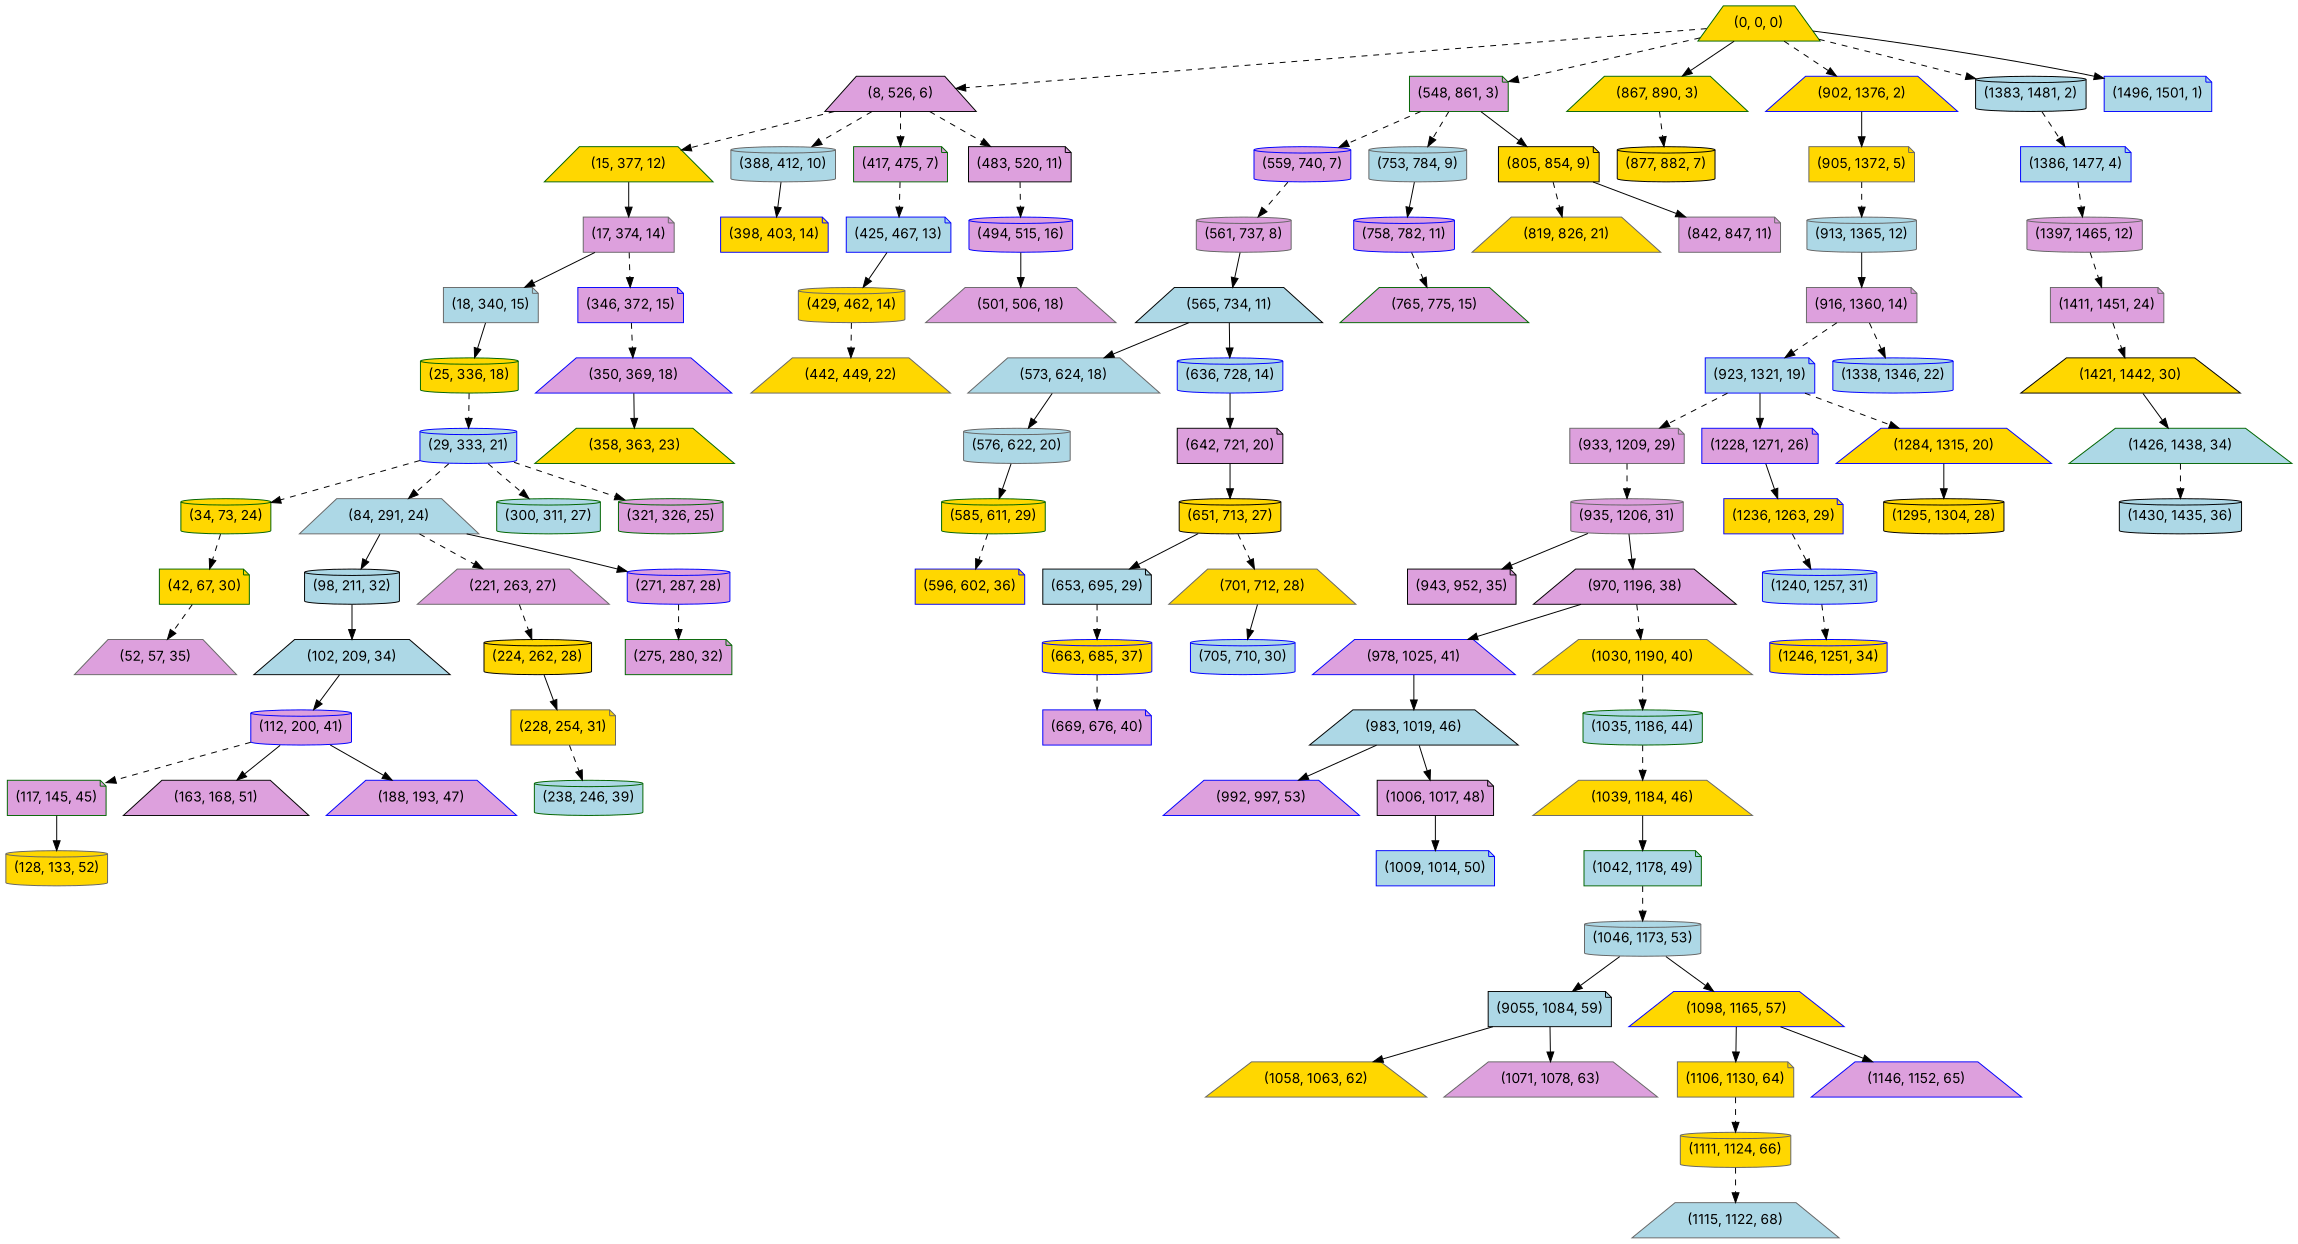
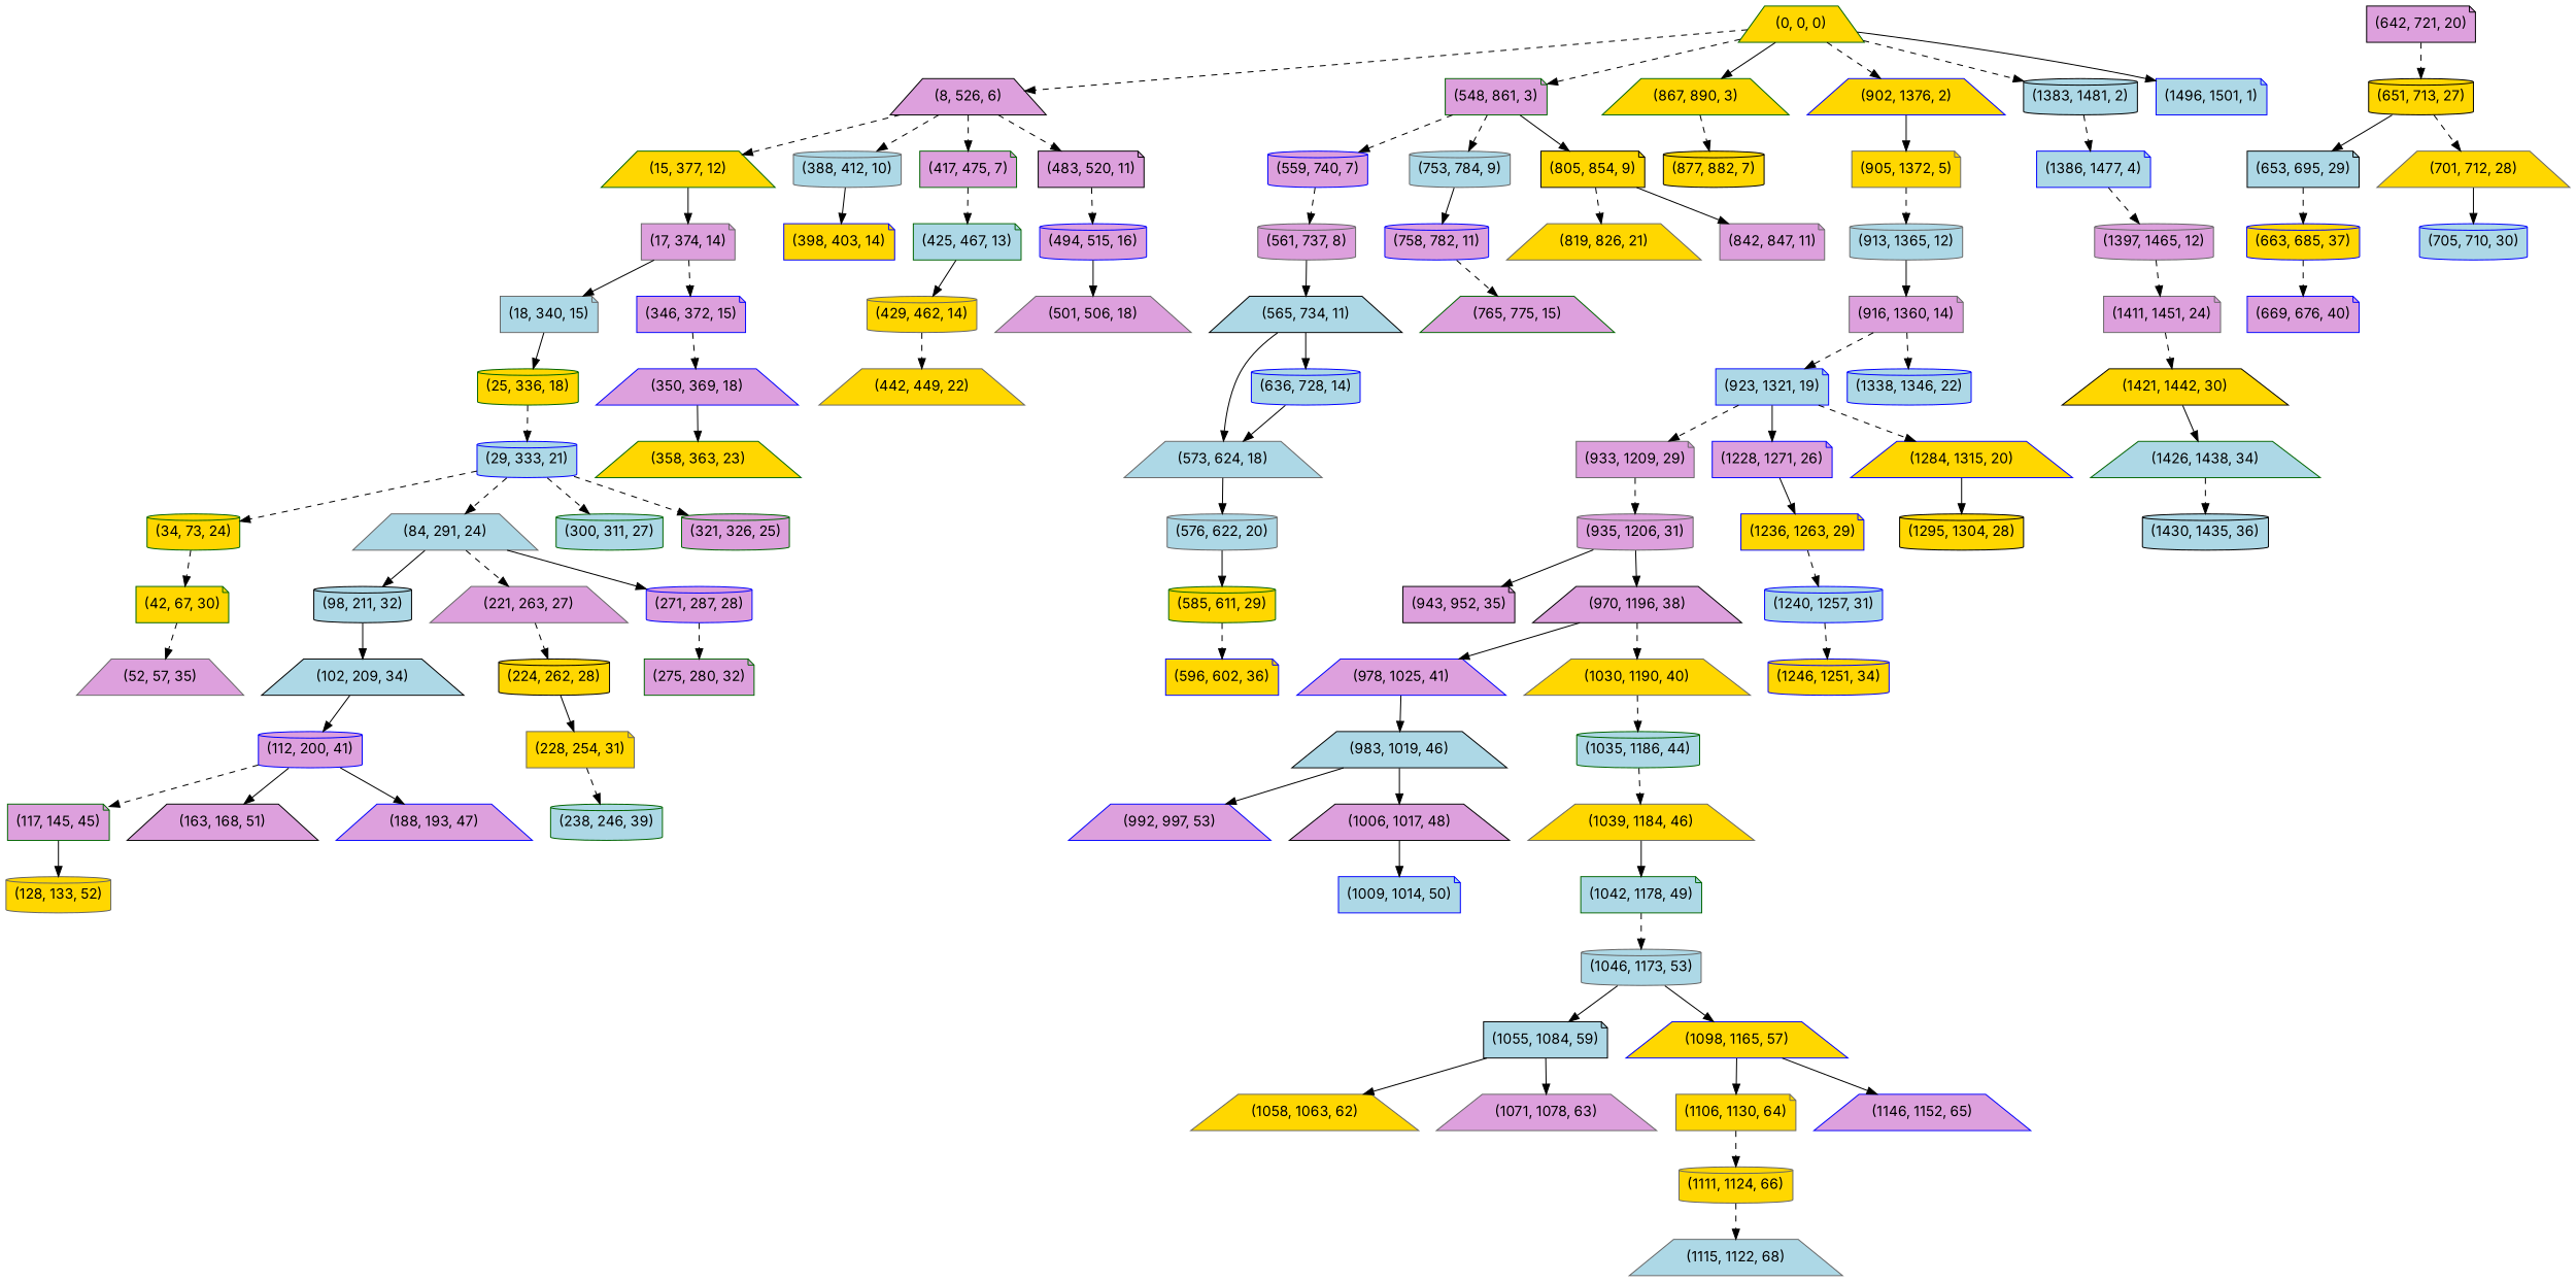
  digraph {
    fontname=Inter
    node [color=gray40 fillcolor=plum fontname=Inter shape=cylinder style=filled]
    edge [fontname=Inter style=dashed]
    "(0, 0, 0)" [color=darkgreen fillcolor=gold shape=trapezium]
    "(8, 526, 6)" [color=black shape=trapezium]
    "(548, 861, 3)" [color=darkgreen shape=note]
    "(867, 890, 3)" [color=darkgreen fillcolor=gold shape=trapezium]
    "(902, 1376, 2)" [color=blue fillcolor=gold shape=trapezium]
    "(1383, 1481, 2)" [color=black fillcolor=lightblue]
    "(1496, 1501, 1)" [color=blue fillcolor=lightblue shape=note]
    "(15, 377, 12)" [color=darkgreen fillcolor=gold shape=trapezium]
    "(388, 412, 10)" [fillcolor=lightblue]
    "(417, 475, 7)" [color=darkgreen shape=note]
    "(483, 520, 11)" [color=black shape=note]
    "(559, 740, 7)" [color=blue]
    "(753, 784, 9)" [fillcolor=lightblue]
    "(805, 854, 9)" [color=black fillcolor=gold shape=note]
    "(877, 882, 7)" [color=black fillcolor=gold]
    "(905, 1372, 5)" [fillcolor=gold shape=note]
    "(1386, 1477, 4)" [color=blue fillcolor=lightblue shape=note]
    "(17, 374, 14)" [shape=note]
    "(398, 403, 14)" [color=blue fillcolor=gold shape=note]
-   "(425, 467, 13)" [color=blue fillcolor=lightblue shape=note]
+   "(425, 467, 13)" [color=darkgreen fillcolor=lightblue shape=note]
    "(494, 515, 16)" [color=blue]
    "(18, 340, 15)" [fillcolor=lightblue shape=note]
    "(346, 372, 15)" [color=blue shape=note]
    "(25, 336, 18)" [color=darkgreen fillcolor=gold]
    "(350, 369, 18)" [color=blue shape=trapezium]
    "(29, 333, 21)" [color=blue fillcolor=lightblue]
    "(34, 73, 24)" [color=darkgreen fillcolor=gold]
    "(84, 291, 24)" [fillcolor=lightblue shape=trapezium]
    "(300, 311, 27)" [color=darkgreen fillcolor=lightblue]
    "(321, 326, 25)" [color=darkgreen]
    "(42, 67, 30)" [color=darkgreen fillcolor=gold shape=note]
    "(98, 211, 32)" [color=black fillcolor=lightblue]
    "(221, 263, 27)" [shape=trapezium]
    "(271, 287, 28)" [color=blue]
    "(52, 57, 35)" [shape=trapezium]
    "(102, 209, 34)" [color=black fillcolor=lightblue shape=trapezium]
    "(224, 262, 28)" [color=black fillcolor=gold]
    "(275, 280, 32)" [color=darkgreen shape=note]
    "(112, 200, 41)" [color=blue]
    "(117, 145, 45)" [color=darkgreen shape=note]
    "(163, 168, 51)" [color=black shape=trapezium]
    "(188, 193, 47)" [color=blue shape=trapezium]
    "(128, 133, 52)" [fillcolor=gold]
    "(228, 254, 31)" [fillcolor=gold shape=note]
    "(238, 246, 39)" [color=darkgreen fillcolor=lightblue]
    "(358, 363, 23)" [color=darkgreen fillcolor=gold shape=trapezium]
    "(429, 462, 14)" [fillcolor=gold]
    "(442, 449, 22)" [fillcolor=gold shape=trapezium]
    "(501, 506, 18)" [shape=trapezium]
    "(561, 737, 8)"
    "(758, 782, 11)" [color=blue]
    "(819, 826, 21)" [fillcolor=gold shape=trapezium]
    "(842, 847, 11)" [shape=note]
    "(565, 734, 11)" [color=black fillcolor=lightblue shape=trapezium]
    "(573, 624, 18)" [fillcolor=lightblue shape=trapezium]
    "(636, 728, 14)" [color=blue fillcolor=lightblue]
    "(576, 622, 20)" [fillcolor=lightblue]
    "(642, 721, 20)" [color=black shape=note]
    "(585, 611, 29)" [color=darkgreen fillcolor=gold]
    "(596, 602, 36)" [color=blue fillcolor=gold shape=note]
    "(651, 713, 27)" [color=black fillcolor=gold]
    "(653, 695, 29)" [color=black fillcolor=lightblue shape=note]
    "(701, 712, 28)" [fillcolor=gold shape=trapezium]
    "(663, 685, 37)" [color=blue fillcolor=gold]
    "(705, 710, 30)" [color=blue fillcolor=lightblue]
    "(669, 676, 40)" [color=blue shape=note]
    "(765, 775, 15)" [color=darkgreen shape=trapezium]
    "(913, 1365, 12)" [fillcolor=lightblue]
    "(916, 1360, 14)" [shape=note]
    "(923, 1321, 19)" [color=blue fillcolor=lightblue shape=note]
    "(1338, 1346, 22)" [color=blue fillcolor=lightblue]
    "(933, 1209, 29)" [shape=note]
    "(1228, 1271, 26)" [color=blue shape=note]
    "(1284, 1315, 20)" [color=blue fillcolor=gold shape=trapezium]
    "(935, 1206, 31)"
    "(1236, 1263, 29)" [color=blue fillcolor=gold shape=note]
    "(1295, 1304, 28)" [color=black fillcolor=gold]
    "(943, 952, 35)" [color=black shape=note]
    "(970, 1196, 38)" [color=black shape=trapezium]
    "(978, 1025, 41)" [color=blue shape=trapezium]
    "(1030, 1190, 40)" [fillcolor=gold shape=trapezium]
    "(983, 1019, 46)" [color=black fillcolor=lightblue shape=trapezium]
    "(1035, 1186, 44)" [color=darkgreen fillcolor=lightblue]
    "(992, 997, 53)" [color=blue shape=trapezium]
-   "(1006, 1017, 48)" [color=black shape=note]
+   "(1006, 1017, 48)" [color=black shape=trapezium]
    "(1009, 1014, 50)" [color=blue fillcolor=lightblue shape=note]
    "(1039, 1184, 46)" [fillcolor=gold shape=trapezium]
    "(1042, 1178, 49)" [color=darkgreen fillcolor=lightblue shape=note]
    "(1046, 1173, 53)" [fillcolor=lightblue]
-   "(1055, 1084, 59)" [color=black fillcolor=lightblue shape=note label="(9055, 1084, 59)"]
+   "(1055, 1084, 59)" [color=black fillcolor=lightblue shape=note]
    "(1098, 1165, 57)" [color=blue fillcolor=gold shape=trapezium]
    "(1058, 1063, 62)" [fillcolor=gold shape=trapezium]
    "(1071, 1078, 63)" [shape=trapezium]
    "(1106, 1130, 64)" [fillcolor=gold shape=note]
    "(1146, 1152, 65)" [color=blue shape=trapezium]
    "(1111, 1124, 66)" [fillcolor=gold]
    "(1115, 1122, 68)" [fillcolor=lightblue shape=trapezium]
    "(1240, 1257, 31)" [color=blue fillcolor=lightblue]
    "(1246, 1251, 34)" [color=blue fillcolor=gold]
    "(1397, 1465, 12)"
    "(1411, 1451, 24)" [shape=note]
    "(1421, 1442, 30)" [color=black fillcolor=gold shape=trapezium]
    "(1426, 1438, 34)" [color=darkgreen fillcolor=lightblue shape=trapezium]
    "(1430, 1435, 36)" [color=black fillcolor=lightblue]
    "(0, 0, 0)" -> "(8, 526, 6)"
    "(0, 0, 0)" -> "(548, 861, 3)"
    "(0, 0, 0)" -> "(867, 890, 3)" [style=solid]
    "(0, 0, 0)" -> "(902, 1376, 2)"
    "(0, 0, 0)" -> "(1383, 1481, 2)"
    "(0, 0, 0)" -> "(1496, 1501, 1)" [style=solid]
    "(8, 526, 6)" -> "(15, 377, 12)"
    "(8, 526, 6)" -> "(388, 412, 10)"
    "(8, 526, 6)" -> "(417, 475, 7)"
    "(8, 526, 6)" -> "(483, 520, 11)"
    "(548, 861, 3)" -> "(559, 740, 7)"
    "(548, 861, 3)" -> "(753, 784, 9)"
    "(548, 861, 3)" -> "(805, 854, 9)" [style=solid]
    "(867, 890, 3)" -> "(877, 882, 7)"
    "(902, 1376, 2)" -> "(905, 1372, 5)" [style=solid]
    "(1383, 1481, 2)" -> "(1386, 1477, 4)"
    "(15, 377, 12)" -> "(17, 374, 14)" [style=solid]
    "(388, 412, 10)" -> "(398, 403, 14)" [style=solid]
    "(417, 475, 7)" -> "(425, 467, 13)"
    "(483, 520, 11)" -> "(494, 515, 16)"
    "(559, 740, 7)" -> "(561, 737, 8)"
    "(753, 784, 9)" -> "(758, 782, 11)" [style=solid]
    "(805, 854, 9)" -> "(819, 826, 21)"
    "(805, 854, 9)" -> "(842, 847, 11)" [style=solid]
    "(905, 1372, 5)" -> "(913, 1365, 12)"
    "(1386, 1477, 4)" -> "(1397, 1465, 12)"
    "(17, 374, 14)" -> "(18, 340, 15)" [style=solid]
    "(17, 374, 14)" -> "(346, 372, 15)"
    "(425, 467, 13)" -> "(429, 462, 14)" [style=solid]
    "(494, 515, 16)" -> "(501, 506, 18)" [style=solid]
    "(18, 340, 15)" -> "(25, 336, 18)" [style=solid]
    "(346, 372, 15)" -> "(350, 369, 18)"
    "(25, 336, 18)" -> "(29, 333, 21)"
    "(350, 369, 18)" -> "(358, 363, 23)" [style=solid]
    "(29, 333, 21)" -> "(34, 73, 24)"
    "(29, 333, 21)" -> "(84, 291, 24)"
    "(29, 333, 21)" -> "(300, 311, 27)"
    "(29, 333, 21)" -> "(321, 326, 25)"
    "(34, 73, 24)" -> "(42, 67, 30)"
    "(84, 291, 24)" -> "(98, 211, 32)" [style=solid]
    "(84, 291, 24)" -> "(221, 263, 27)"
    "(84, 291, 24)" -> "(271, 287, 28)" [style=solid]
    "(42, 67, 30)" -> "(52, 57, 35)"
    "(98, 211, 32)" -> "(102, 209, 34)" [style=solid]
    "(221, 263, 27)" -> "(224, 262, 28)"
    "(271, 287, 28)" -> "(275, 280, 32)"
    "(102, 209, 34)" -> "(112, 200, 41)" [style=solid]
    "(224, 262, 28)" -> "(228, 254, 31)" [style=solid]
    "(112, 200, 41)" -> "(117, 145, 45)"
    "(112, 200, 41)" -> "(163, 168, 51)" [style=solid]
    "(112, 200, 41)" -> "(188, 193, 47)" [style=solid]
    "(117, 145, 45)" -> "(128, 133, 52)" [style=solid]
    "(228, 254, 31)" -> "(238, 246, 39)"
    "(429, 462, 14)" -> "(442, 449, 22)"
    "(561, 737, 8)" -> "(565, 734, 11)" [style=solid]
    "(758, 782, 11)" -> "(765, 775, 15)"
    "(565, 734, 11)" -> "(573, 624, 18)" [style=solid]
    "(565, 734, 11)" -> "(636, 728, 14)" [style=solid]
    "(573, 624, 18)" -> "(576, 622, 20)" [style=solid]
-   "(636, 728, 14)" -> "(642, 721, 20)" [style=solid]
+   "(636, 728, 14)" -> "(573, 624, 18)" [style=solid]
    "(576, 622, 20)" -> "(585, 611, 29)" [style=solid]
-   "(642, 721, 20)" -> "(651, 713, 27)" [style=solid]
+   "(642, 721, 20)" -> "(651, 713, 27)"
    "(585, 611, 29)" -> "(596, 602, 36)"
    "(651, 713, 27)" -> "(653, 695, 29)" [style=solid]
    "(651, 713, 27)" -> "(701, 712, 28)"
    "(653, 695, 29)" -> "(663, 685, 37)"
    "(701, 712, 28)" -> "(705, 710, 30)" [style=solid]
    "(663, 685, 37)" -> "(669, 676, 40)"
    "(913, 1365, 12)" -> "(916, 1360, 14)" [style=solid]
    "(916, 1360, 14)" -> "(923, 1321, 19)"
    "(916, 1360, 14)" -> "(1338, 1346, 22)"
    "(923, 1321, 19)" -> "(933, 1209, 29)"
    "(923, 1321, 19)" -> "(1228, 1271, 26)" [style=solid]
    "(923, 1321, 19)" -> "(1284, 1315, 20)"
    "(933, 1209, 29)" -> "(935, 1206, 31)"
    "(1228, 1271, 26)" -> "(1236, 1263, 29)" [style=solid]
    "(1284, 1315, 20)" -> "(1295, 1304, 28)" [style=solid]
    "(935, 1206, 31)" -> "(943, 952, 35)" [style=solid]
    "(935, 1206, 31)" -> "(970, 1196, 38)" [style=solid]
    "(1236, 1263, 29)" -> "(1240, 1257, 31)"
    "(970, 1196, 38)" -> "(978, 1025, 41)" [style=solid]
    "(970, 1196, 38)" -> "(1030, 1190, 40)"
    "(978, 1025, 41)" -> "(983, 1019, 46)" [style=solid]
    "(1030, 1190, 40)" -> "(1035, 1186, 44)"
    "(983, 1019, 46)" -> "(992, 997, 53)" [style=solid]
    "(983, 1019, 46)" -> "(1006, 1017, 48)" [style=solid]
    "(1035, 1186, 44)" -> "(1039, 1184, 46)"
    "(1006, 1017, 48)" -> "(1009, 1014, 50)" [style=solid]
    "(1039, 1184, 46)" -> "(1042, 1178, 49)" [style=solid]
    "(1042, 1178, 49)" -> "(1046, 1173, 53)"
    "(1046, 1173, 53)" -> "(1055, 1084, 59)" [style=solid]
    "(1046, 1173, 53)" -> "(1098, 1165, 57)" [style=solid]
    "(1055, 1084, 59)" -> "(1058, 1063, 62)" [style=solid]
    "(1055, 1084, 59)" -> "(1071, 1078, 63)" [style=solid]
    "(1098, 1165, 57)" -> "(1106, 1130, 64)" [style=solid]
    "(1098, 1165, 57)" -> "(1146, 1152, 65)" [style=solid]
    "(1106, 1130, 64)" -> "(1111, 1124, 66)"
    "(1111, 1124, 66)" -> "(1115, 1122, 68)"
    "(1240, 1257, 31)" -> "(1246, 1251, 34)"
    "(1397, 1465, 12)" -> "(1411, 1451, 24)"
    "(1411, 1451, 24)" -> "(1421, 1442, 30)"
    "(1421, 1442, 30)" -> "(1426, 1438, 34)" [style=solid]
    "(1426, 1438, 34)" -> "(1430, 1435, 36)"
  }
